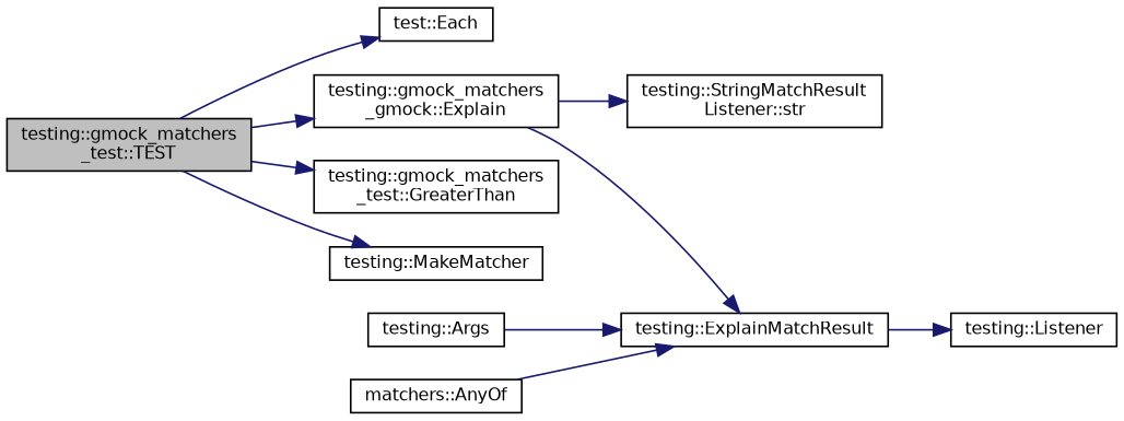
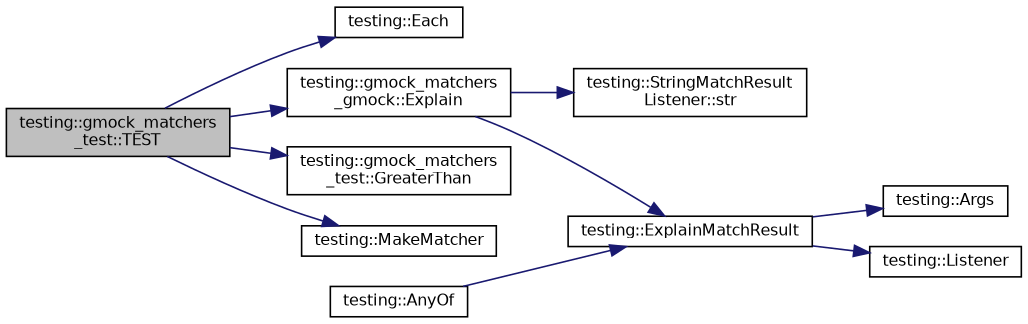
  digraph {
    rankdir=LR
    node [color=black fillcolor=white fontname=Helvetica fontsize=10 shape=record style=filled]
    edge [color=midnightblue fontname=Helvetica fontsize=10 labelfontname=Helvetica labelfontsize=10 style=solid]
    n1 [fillcolor=grey75 fontcolor=black height=0.2 label="testing::gmock_matchers\l_test::TEST" width=0.4]
-   n2 [height=0.2 label="test::Each" width=0.4]
+   n2 [height=0.2 label="testing::Each" width=0.4]
    n3 [height=0.2 label="testing::gmock_matchers\l_gmock::Explain" width=0.4]
    n4 [height=0.2 label="testing::gmock_matchers\l_test::GreaterThan" width=0.4]
    n5 [height=0.2 label="testing::MakeMatcher" width=0.4]
    n6 [height=0.2 label="testing::ExplainMatchResult" width=0.4]
    n7 [height=0.2 label="testing::StringMatchResult\lListener::str" width=0.4]
    n8 [height=0.2 label="testing::Args" width=0.4]
    n9 [height=0.2 label="testing::Listener" width=0.4]
-   n10 [height=0.2 label="matchers::AnyOf" width=0.4]
+   n10 [height=0.2 label="testing::AnyOf" width=0.4]
    n1 -> n2
    n1 -> n3
    n1 -> n4
    n1 -> n5
    n3 -> n6
    n3 -> n7
-   n8 -> n6
+   n6 -> n8
    n6 -> n9
    n10 -> n6
  }
